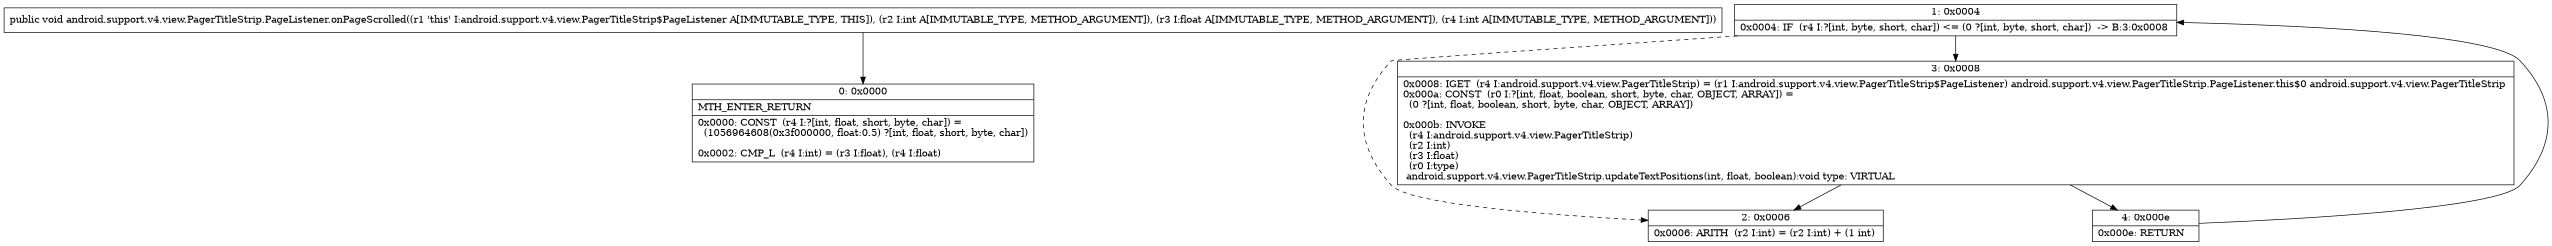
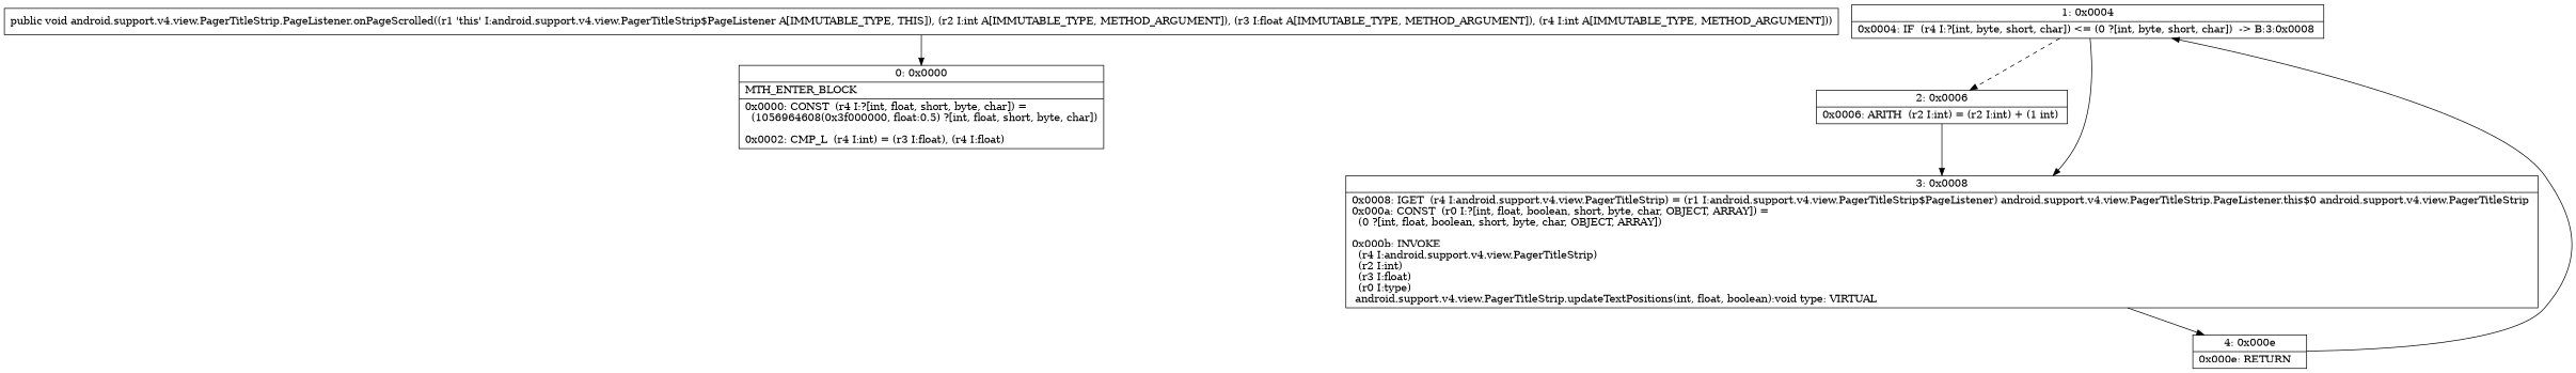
  digraph {
    node [shape=record]
-   n1 [label="{0\:\ 0x0000|MTH_ENTER_RETURN\l|0x0000: CONST  (r4 I:?[int, float, short, byte, char]) = \l  (1056964608(0x3f000000, float:0.5) ?[int, float, short, byte, char])\l \l0x0002: CMP_L  (r4 I:int) = (r3 I:float), (r4 I:float) \l}"]
+   n1 [label="{0\:\ 0x0000|MTH_ENTER_BLOCK\l|0x0000: CONST  (r4 I:?[int, float, short, byte, char]) = \l  (1056964608(0x3f000000, float:0.5) ?[int, float, short, byte, char])\l \l0x0002: CMP_L  (r4 I:int) = (r3 I:float), (r4 I:float) \l}"]
    n2 [label="{1\:\ 0x0004|0x0004: IF  (r4 I:?[int, byte, short, char]) \<= (0 ?[int, byte, short, char])  \-\> B:3:0x0008 \l}"]
    n3 [label="{2\:\ 0x0006|0x0006: ARITH  (r2 I:int) = (r2 I:int) + (1 int) \l}"]
    n4 [label="{3\:\ 0x0008|0x0008: IGET  (r4 I:android.support.v4.view.PagerTitleStrip) = (r1 I:android.support.v4.view.PagerTitleStrip$PageListener) android.support.v4.view.PagerTitleStrip.PageListener.this$0 android.support.v4.view.PagerTitleStrip \l0x000a: CONST  (r0 I:?[int, float, boolean, short, byte, char, OBJECT, ARRAY]) = \l  (0 ?[int, float, boolean, short, byte, char, OBJECT, ARRAY])\l \l0x000b: INVOKE  \l  (r4 I:android.support.v4.view.PagerTitleStrip)\l  (r2 I:int)\l  (r3 I:float)\l  (r0 I:type)\l android.support.v4.view.PagerTitleStrip.updateTextPositions(int, float, boolean):void type: VIRTUAL \l}"]
    n5 [label="{4\:\ 0x000e|0x000e: RETURN   \l}"]
    n6 [label="{public void android.support.v4.view.PagerTitleStrip.PageListener.onPageScrolled((r1 'this' I:android.support.v4.view.PagerTitleStrip$PageListener A[IMMUTABLE_TYPE, THIS]), (r2 I:int A[IMMUTABLE_TYPE, METHOD_ARGUMENT]), (r3 I:float A[IMMUTABLE_TYPE, METHOD_ARGUMENT]), (r4 I:int A[IMMUTABLE_TYPE, METHOD_ARGUMENT])) }"]
    n2 -> n3 [style=dashed]
    n2 -> n4
-   n4 -> n3
+   n3 -> n4
    n4 -> n5
    n5 -> n2
    n6 -> n1
  }
